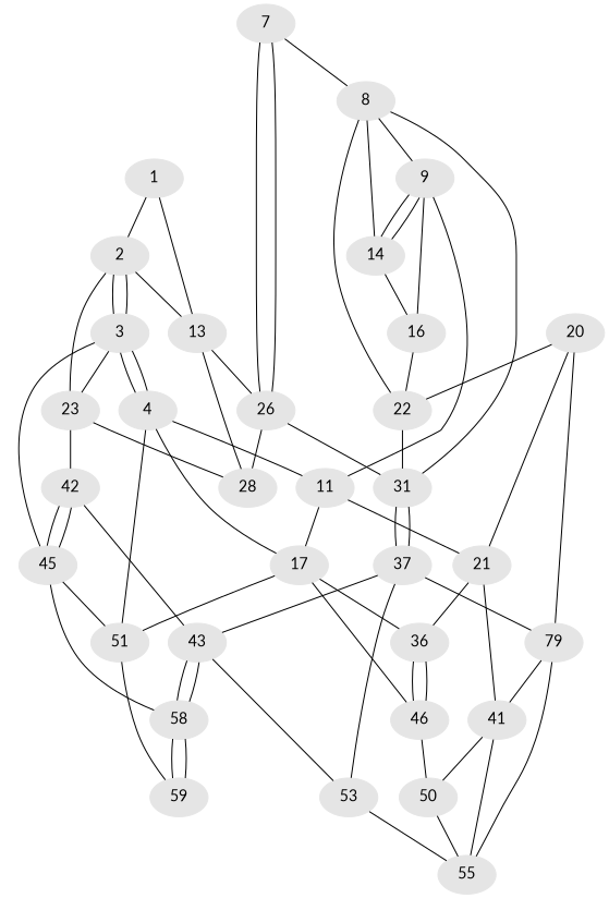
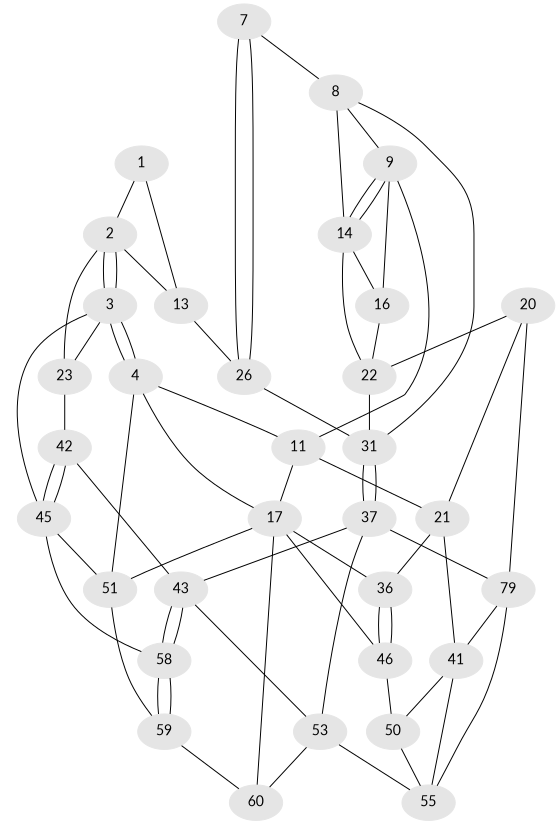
  graph {
    fontname=Lato
    node [color=gray90 fontname=Lato style=filled]
    edge [fontname=Lato]
    1 [super="+6"]
    2 [super="+12"]
    13 [super="+25"]
    3 [super="+24"]
    23 [super="+27"]
    8 [super="+29"]
    7
    26 [super="+30"]
-   28
    4 [super="+5"]
    45 [super="+52"]
    42
    11 [super="+18"]
    17 [super="+48"]
    51
    58 [super="+61"]
    21 [super="+35"]
    36
    46 [super="+47"]
+   60
    59 [super="+62"]
    9 [super="+10"]
    14 [super="+15"]
    31 [super="+32"]
    16 [super="+19"]
    22 [super="+33"]
    37 [super="+38"]
    41 [super="+49"]
    20 [super="+34"]
    n30 [label=79 super="+40"]
    50 [super="+57"]
    55 [super="+56"]
    43 [super="+44"]
    53 [super="+54"]
    1 -- 2
    1 -- 13
    2 -- 13
    2 -- 3
    2 -- 3
    2 -- 23
    13 -- 26
-   13 -- 28
    3 -- 23
    3 -- 4
    3 -- 4
    3 -- 45
-   23 -- 28
    23 -- 42
    8 -- 9
    8 -- 14
    8 -- 31
    7 -- 8
    7 -- 26
    7 -- 26
-   26 -- 28
    26 -- 31
    4 -- 11
    4 -- 17
    4 -- 51
    45 -- 51
    45 -- 58
    42 -- 45
    42 -- 45
    42 -- 43
    11 -- 17
    11 -- 21
    17 -- 51
    17 -- 36
    17 -- 46
+   17 -- 60
    51 -- 59
    58 -- 59 [weight=2]
    58 -- 59
    21 -- 36
    21 -- 41
    36 -- 46
    36 -- 46
    46 -- 50 [weight=2]
+   59 -- 60
    9 -- 11
    9 -- 14
    9 -- 14
    9 -- 16
    14 -- 16
-   8 -- 22
+   14 -- 22
    31 -- 37
    31 -- 37
    16 -- 22
    22 -- 31
    37 -- n30
    37 -- 43
    37 -- 53
    41 -- 50
    41 -- 55
    20 -- 21
    20 -- 22
    20 -- n30
    n30 -- 41
    n30 -- 55
    50 -- 55
    43 -- 58
    43 -- 58
    43 -- 53
+   53 -- 60
    53 -- 55
  }
